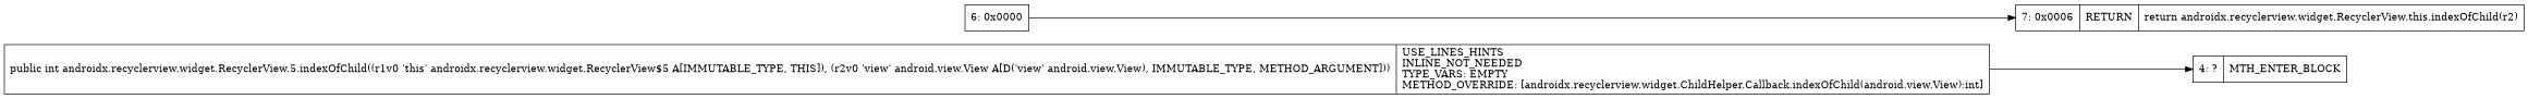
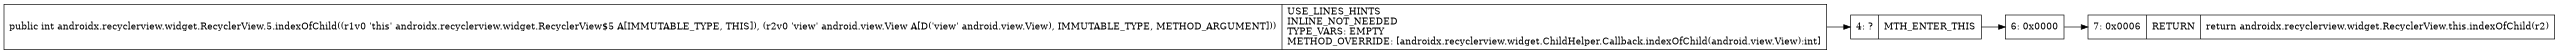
  digraph {
    rankdir=LR
    node [shape=record]
-   n1 [label="{4\:\ ?|MTH_ENTER_BLOCK\l}"]
+   n1 [label="{4\:\ ?|MTH_ENTER_THIS\l}"]
    n2 [label="{6\:\ 0x0000}"]
    n3 [label="{7\:\ 0x0006|RETURN\l|return androidx.recyclerview.widget.RecyclerView.this.indexOfChild(r2)\l}"]
    n4 [label="{public int androidx.recyclerview.widget.RecyclerView.5.indexOfChild((r1v0 'this' androidx.recyclerview.widget.RecyclerView$5 A[IMMUTABLE_TYPE, THIS]), (r2v0 'view' android.view.View A[D('view' android.view.View), IMMUTABLE_TYPE, METHOD_ARGUMENT]))  | USE_LINES_HINTS\lINLINE_NOT_NEEDED\lTYPE_VARS: EMPTY\lMETHOD_OVERRIDE: [androidx.recyclerview.widget.ChildHelper.Callback.indexOfChild(android.view.View):int]\l}"]
+   n1 -> n2
    n2 -> n3
    n4 -> n1
  }
